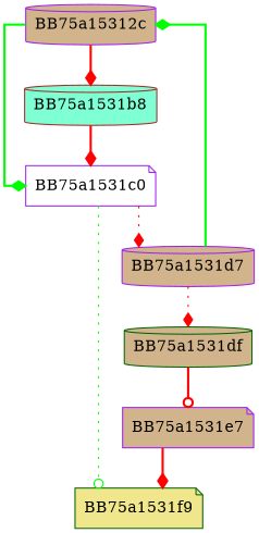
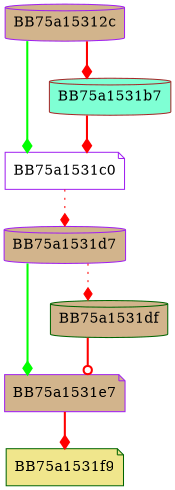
  digraph {
    splines=ortho
    node [color=purple fillcolor=tan shape=cylinder style=filled]
    edge [arrowhead=diamond color=red style=bold]
    BB75a15312c
    BB75a1531c0 [fillcolor=white shape=note]
-   BB75a1531b8 [color=brown fillcolor=aquamarine]
+   BB75a1531b8 [color=brown fillcolor=aquamarine label=BB75a1531b7]
    BB75a1531f9 [color=darkgreen fillcolor=khaki shape=note]
    BB75a1531d7
    BB75a1531e7 [shape=note]
    BB75a1531df [color=darkgreen]
    BB75a15312c -> BB75a1531c0 [color=green]
    BB75a15312c -> BB75a1531b8
-   BB75a1531c0 -> BB75a1531f9 [arrowhead=odot color=green style=dotted]
    BB75a1531c0 -> BB75a1531d7 [style=dotted]
    BB75a1531b8 -> BB75a1531c0
-   BB75a1531d7 -> BB75a15312c [color=green]
+   BB75a1531d7 -> BB75a1531e7 [color=green]
    BB75a1531d7 -> BB75a1531df [style=dotted]
    BB75a1531e7 -> BB75a1531f9
    BB75a1531df -> BB75a1531e7 [arrowhead=odot]
  }
